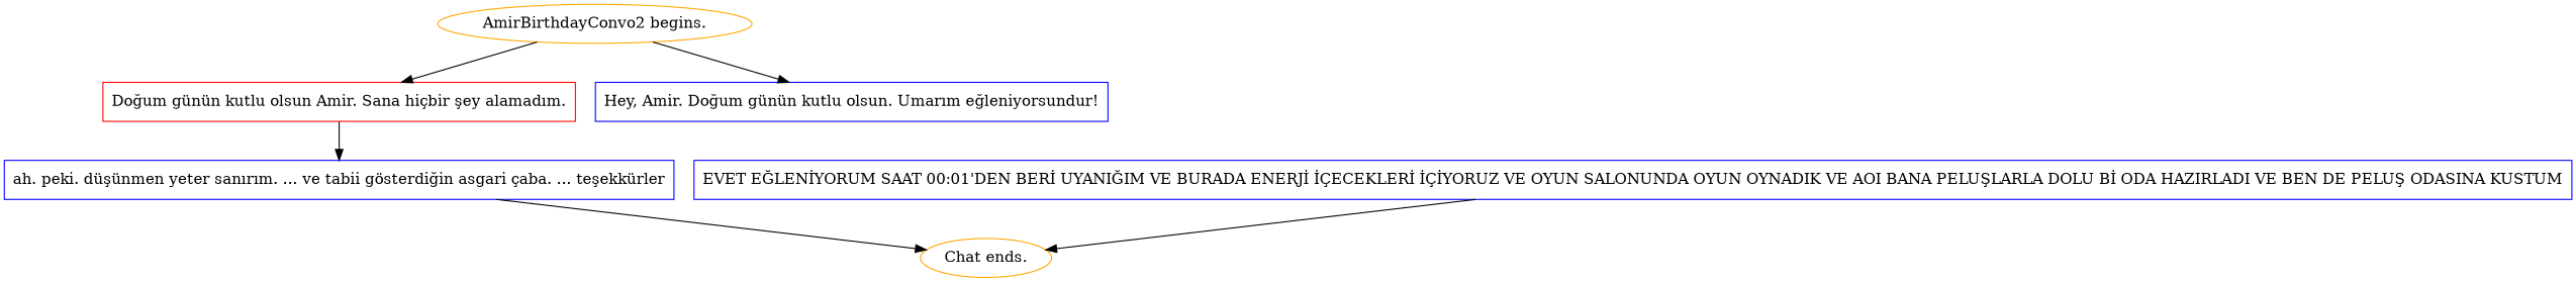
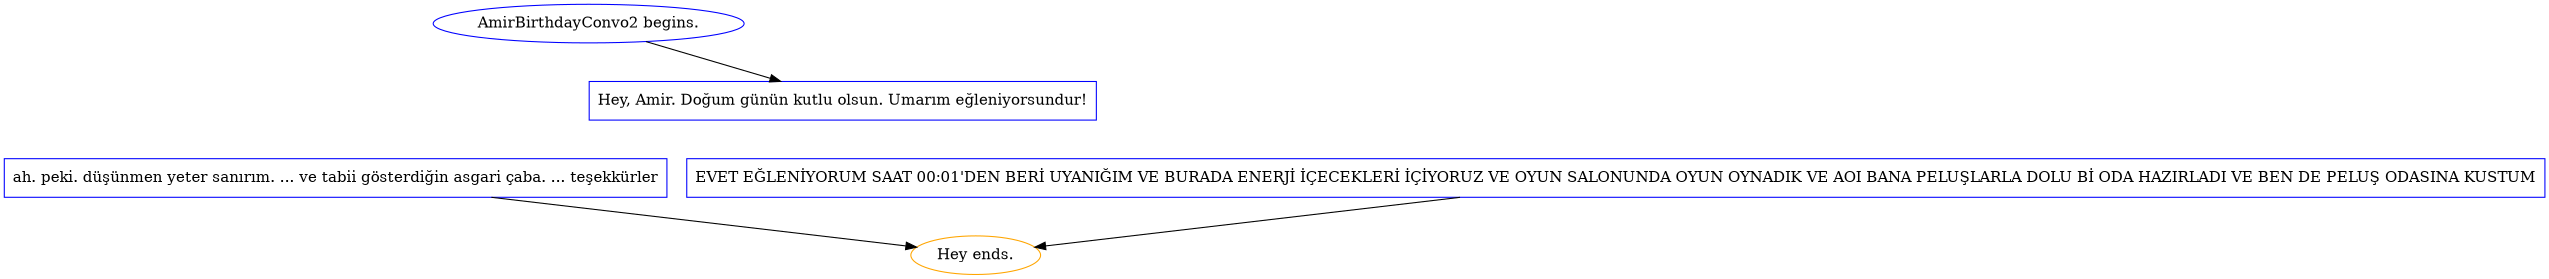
  digraph {
    node [color=blue shape=box]
-   "AmirBirthdayConvo2 begins." [color=orange shape=""]
-   n2 [color=red label="Doğum günün kutlu olsun Amir. Sana hiçbir şey alamadım."]
+   "AmirBirthdayConvo2 begins." [shape=""]
    n3 [label="Hey, Amir. Doğum günün kutlu olsun. Umarım eğleniyorsundur!"]
    n4 [label="ah. peki. düşünmen yeter sanırım. ... ve tabii gösterdiğin asgari çaba. ... teşekkürler"]
-   "Chat ends." [color=orange shape=""]
+   "Chat ends." [color=orange label="Hey ends." shape=""]
    n6 [label="EVET EĞLENİYORUM SAAT 00:01'DEN BERİ UYANIĞIM VE BURADA ENERJİ İÇECEKLERİ İÇİYORUZ VE OYUN SALONUNDA OYUN OYNADIK VE AOI BANA PELUŞLARLA DOLU Bİ ODA HAZIRLADI VE BEN DE PELUŞ ODASINA KUSTUM"]
-   "AmirBirthdayConvo2 begins." -> n2
    "AmirBirthdayConvo2 begins." -> n3
-   n2 -> n4
    n4 -> "Chat ends."
    n6 -> "Chat ends."
  }
